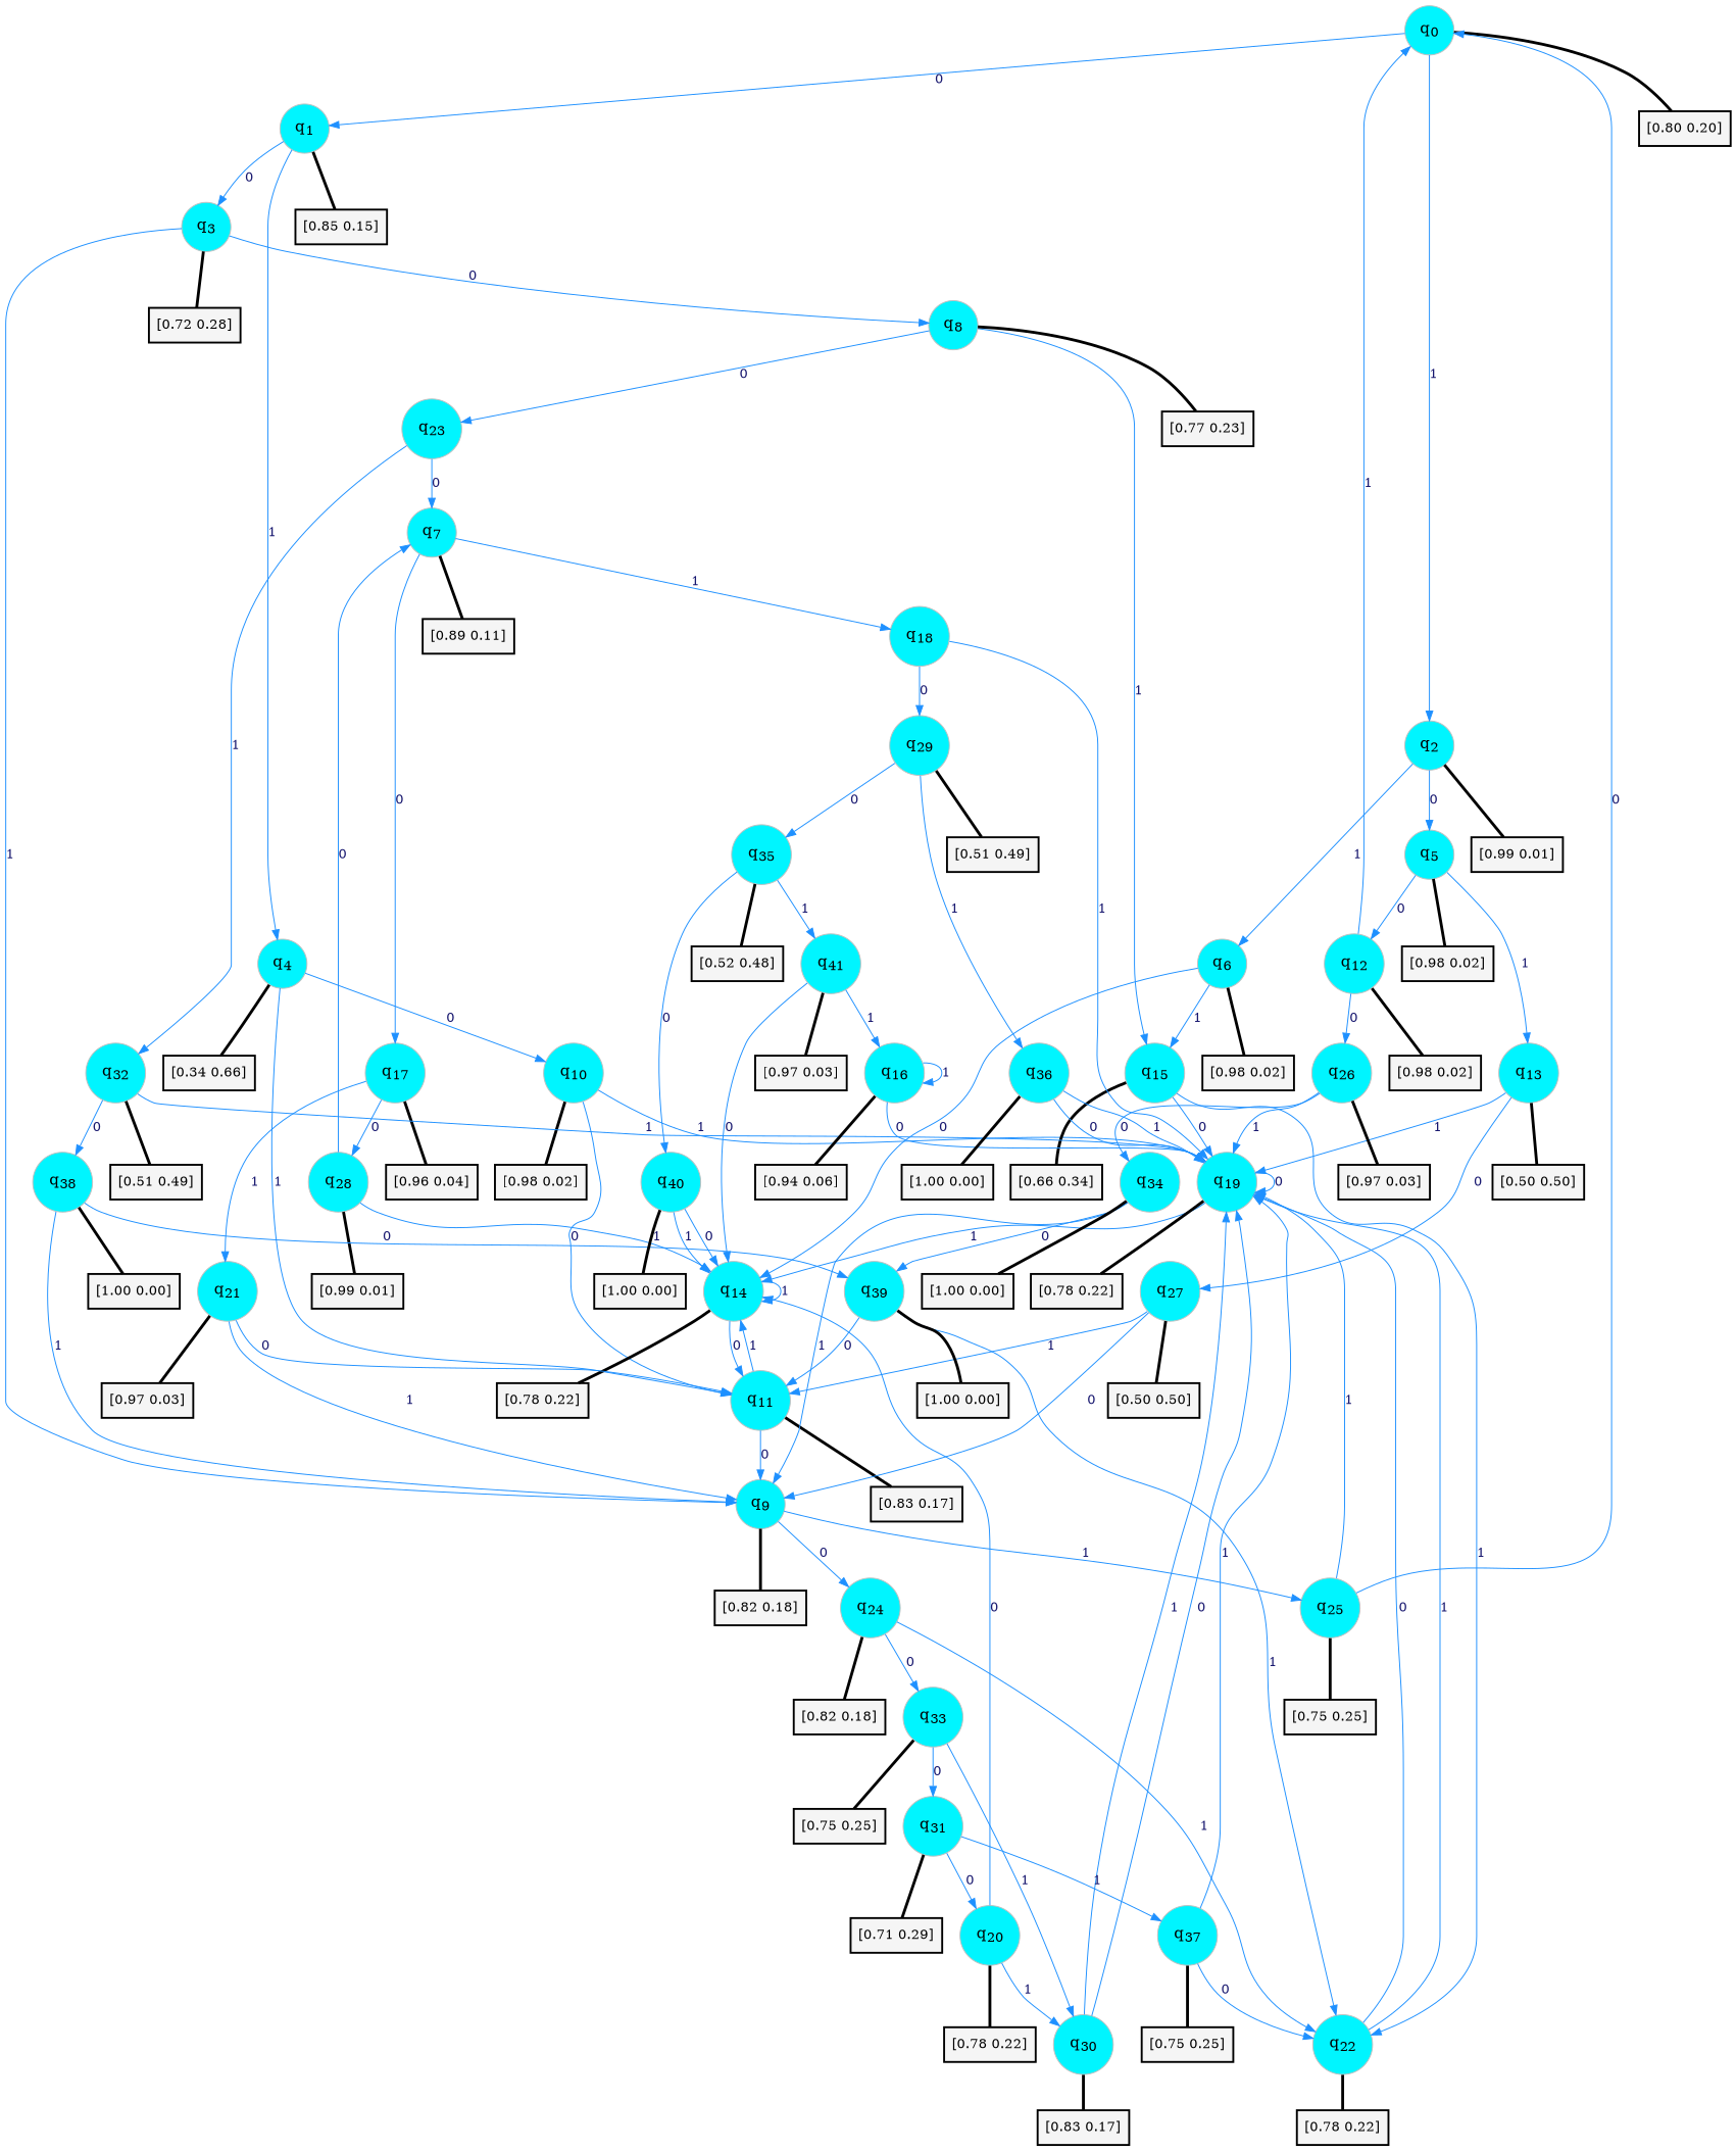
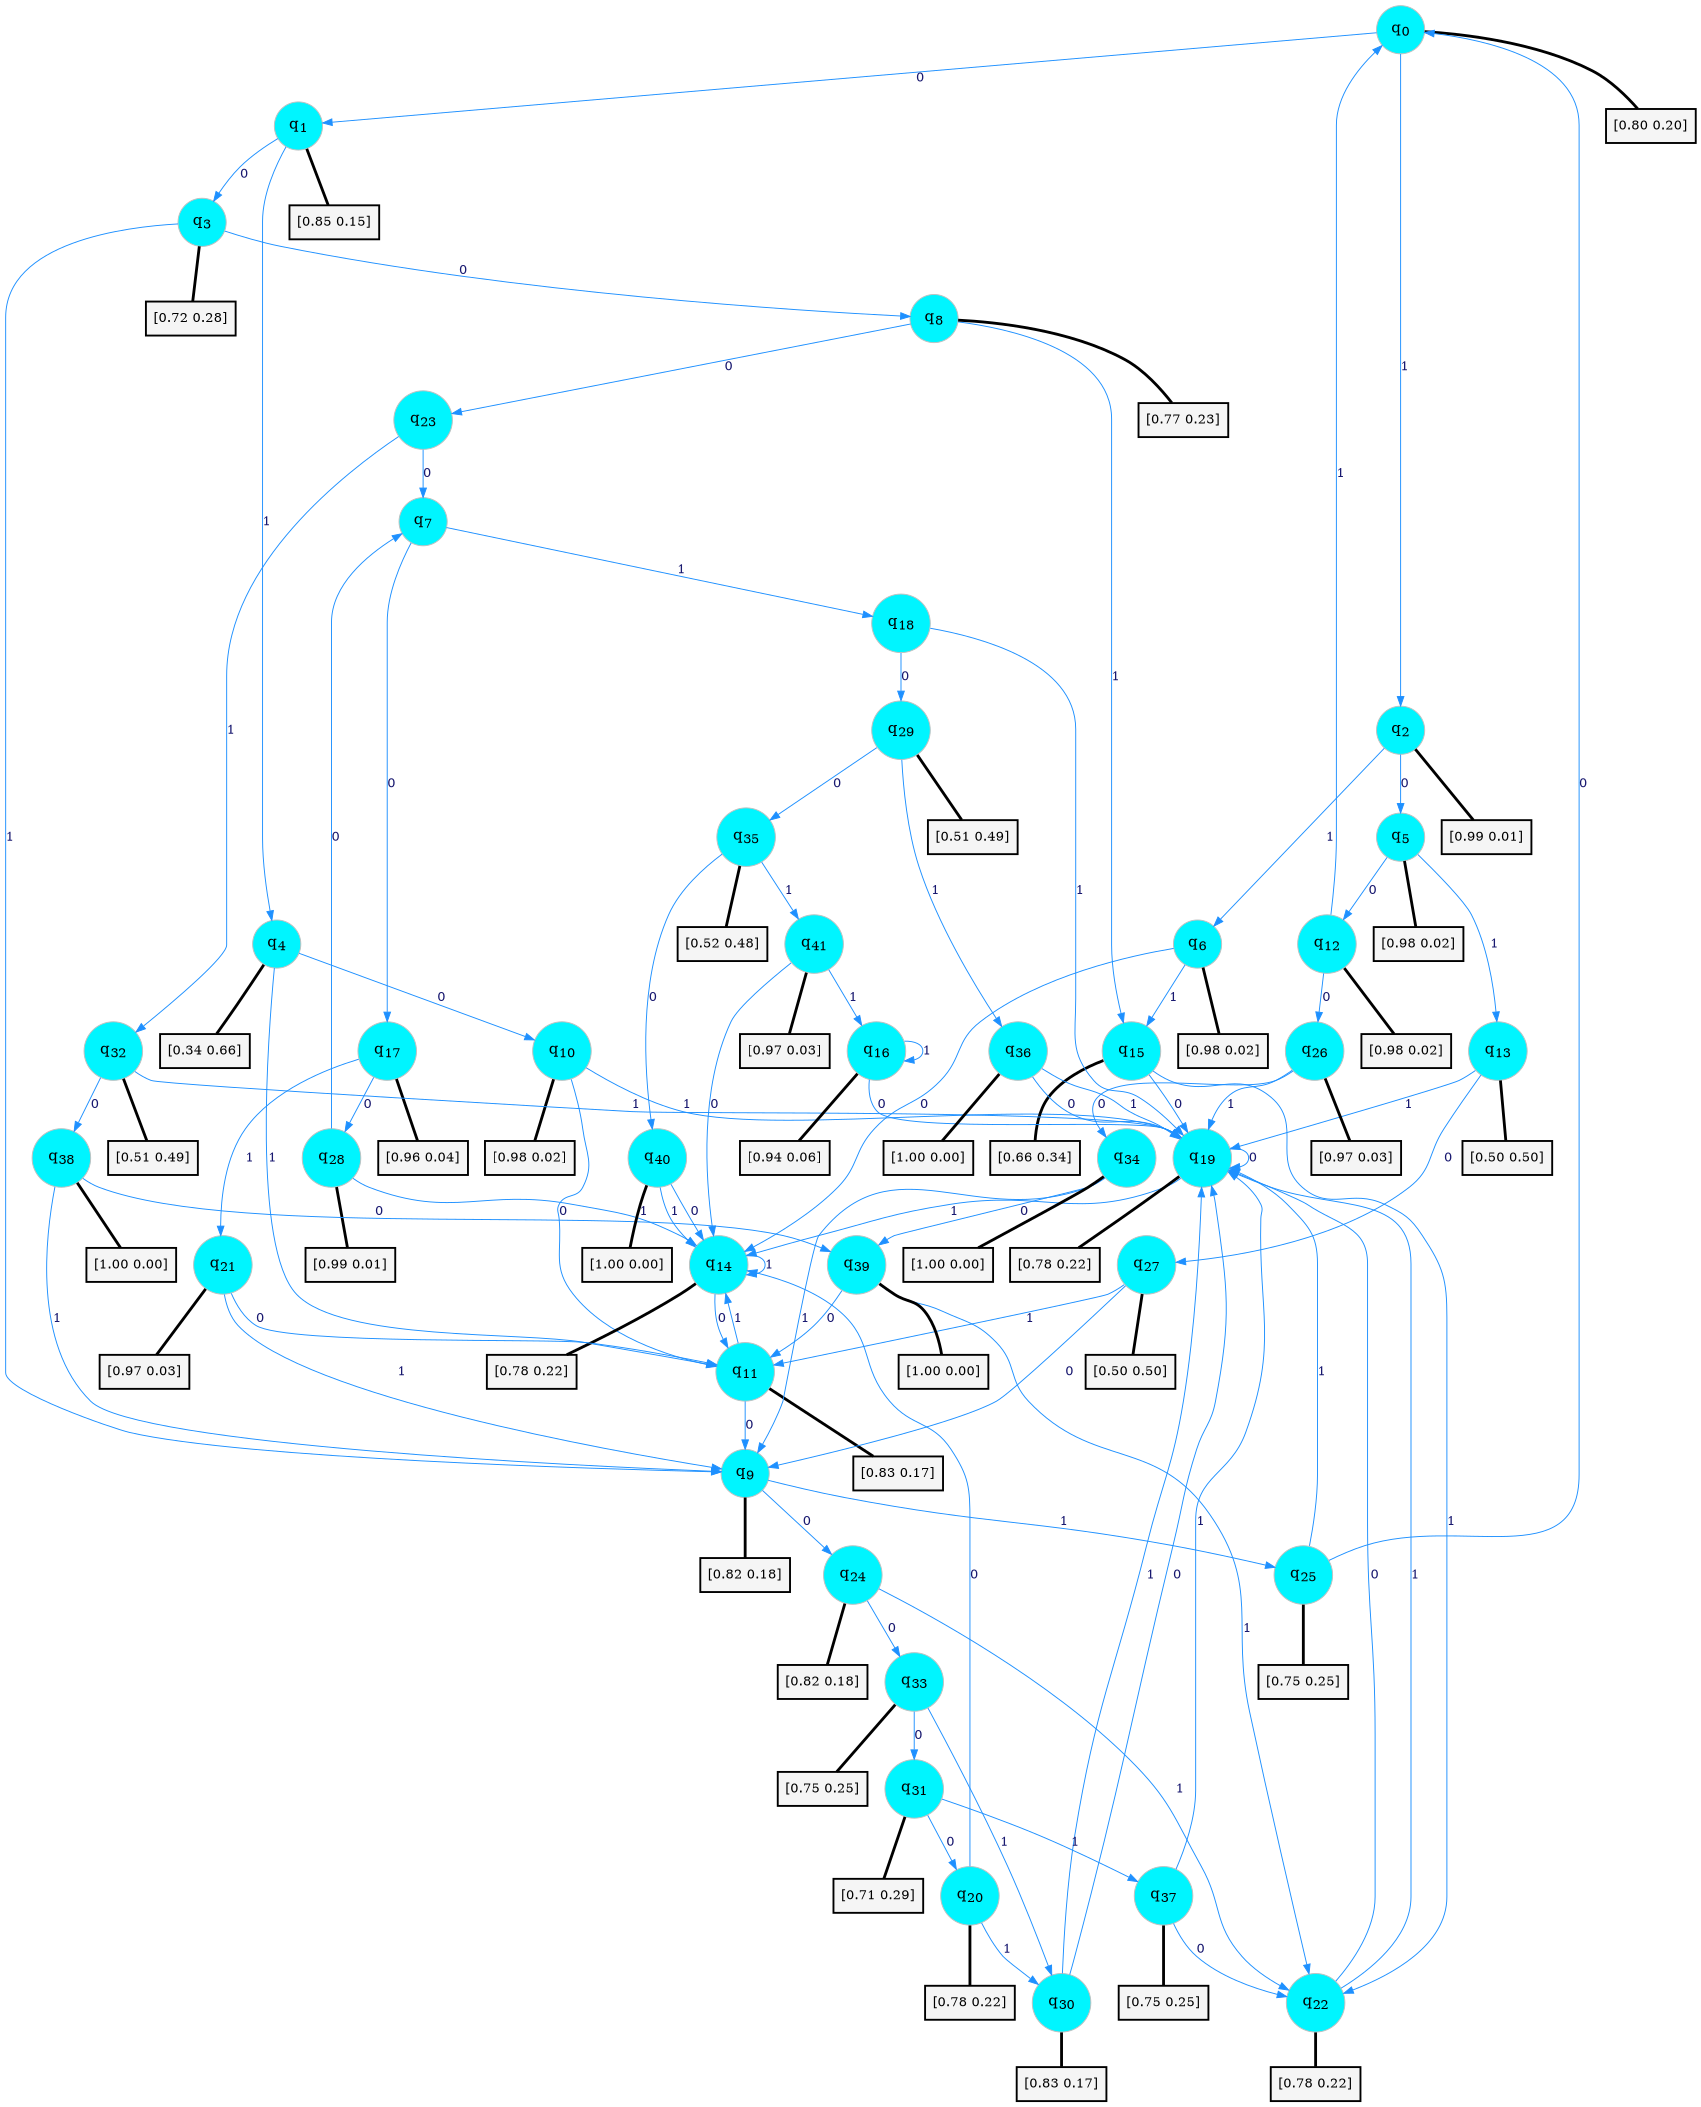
  digraph {
    fontname="DejaVu Serif"
    rankdir=TD
    node [color=gray fillcolor=turquoise1 fontcolor=black fontname="DejaVu Serif" fontsize=16 fontweight=bold shape=circle style=filled]
    edge [arrowsize=1 color=dodgerblue1 fontcolor=midnightblue fontname="DejaVu Serif" fontweight=bold penwidth=1 style=solid weight=20]
    n1 [label=<q<SUB>0</SUB>>]
    n2 [label=<q<SUB>1</SUB>>]
    n3 [label=<q<SUB>2</SUB>>]
    n4 [color=black fillcolor=whitesmoke fontsize=14 label="[0.80 0.20]" penwidth=2 shape=box]
    n5 [label=<q<SUB>3</SUB>>]
    n6 [label=<q<SUB>4</SUB>>]
    n7 [color=black fillcolor=whitesmoke fontsize=14 label="[0.85 0.15]" penwidth=2 shape=box]
    n8 [label=<q<SUB>5</SUB>>]
    n9 [label=<q<SUB>6</SUB>>]
    n10 [color=black fillcolor=whitesmoke fontsize=14 label="[0.99 0.01]" penwidth=2 shape=box]
    n11 [label=<q<SUB>8</SUB>>]
    n12 [label=<q<SUB>9</SUB>>]
    n13 [color=black fillcolor=whitesmoke fontsize=14 label="[0.72 0.28]" penwidth=2 shape=box]
    n14 [label=<q<SUB>10</SUB>>]
    n15 [label=<q<SUB>11</SUB>>]
    n16 [color=black fillcolor=whitesmoke fontsize=14 label="[0.34 0.66]" penwidth=2 shape=box]
    n17 [label=<q<SUB>12</SUB>>]
    n18 [label=<q<SUB>13</SUB>>]
    n19 [color=black fillcolor=whitesmoke fontsize=14 label="[0.98 0.02]" penwidth=2 shape=box]
    n20 [label=<q<SUB>14</SUB>>]
    n21 [label=<q<SUB>15</SUB>>]
    n22 [color=black fillcolor=whitesmoke fontsize=14 label="[0.98 0.02]" penwidth=2 shape=box]
    n23 [label=<q<SUB>23</SUB>>]
    n24 [color=black fillcolor=whitesmoke fontsize=14 label="[0.77 0.23]" penwidth=2 shape=box]
    n25 [label=<q<SUB>24</SUB>>]
    n26 [label=<q<SUB>25</SUB>>]
    n27 [color=black fillcolor=whitesmoke fontsize=14 label="[0.82 0.18]" penwidth=2 shape=box]
    n28 [label=<q<SUB>19</SUB>>]
    n29 [color=black fillcolor=whitesmoke fontsize=14 label="[0.98 0.02]" penwidth=2 shape=box]
    n30 [color=black fillcolor=whitesmoke fontsize=14 label="[0.83 0.17]" penwidth=2 shape=box]
    n31 [label=<q<SUB>26</SUB>>]
    n32 [color=black fillcolor=whitesmoke fontsize=14 label="[0.98 0.02]" penwidth=2 shape=box]
    n33 [label=<q<SUB>27</SUB>>]
    n34 [color=black fillcolor=whitesmoke fontsize=14 label="[0.50 0.50]" penwidth=2 shape=box]
    n35 [color=black fillcolor=whitesmoke fontsize=14 label="[0.78 0.22]" penwidth=2 shape=box]
    n36 [label=<q<SUB>22</SUB>>]
    n37 [color=black fillcolor=whitesmoke fontsize=14 label="[0.66 0.34]" penwidth=2 shape=box]
    n38 [label=<q<SUB>7</SUB>>]
    n39 [label=<q<SUB>17</SUB>>]
    n40 [label=<q<SUB>18</SUB>>]
-   n41 [color=black fillcolor=whitesmoke fontsize=14 label="[0.89 0.11]" penwidth=2 shape=box]
    n42 [label=<q<SUB>21</SUB>>]
    n43 [label=<q<SUB>28</SUB>>]
    n44 [color=black fillcolor=whitesmoke fontsize=14 label="[0.96 0.04]" penwidth=2 shape=box]
    n45 [label=<q<SUB>29</SUB>>]
    n46 [label=<q<SUB>32</SUB>>]
    n47 [label=<q<SUB>33</SUB>>]
    n48 [color=black fillcolor=whitesmoke fontsize=14 label="[0.82 0.18]" penwidth=2 shape=box]
    n49 [color=black fillcolor=whitesmoke fontsize=14 label="[0.75 0.25]" penwidth=2 shape=box]
    n50 [color=black fillcolor=whitesmoke fontsize=14 label="[0.78 0.22]" penwidth=2 shape=box]
    n51 [label=<q<SUB>34</SUB>>]
    n52 [color=black fillcolor=whitesmoke fontsize=14 label="[0.97 0.03]" penwidth=2 shape=box]
    n53 [color=black fillcolor=whitesmoke fontsize=14 label="[0.50 0.50]" penwidth=2 shape=box]
    n54 [color=black fillcolor=whitesmoke fontsize=14 label="[0.78 0.22]" penwidth=2 shape=box]
    n55 [label=<q<SUB>16</SUB>>]
    n56 [color=black fillcolor=whitesmoke fontsize=14 label="[0.94 0.06]" penwidth=2 shape=box]
    n57 [color=black fillcolor=whitesmoke fontsize=14 label="[0.97 0.03]" penwidth=2 shape=box]
    n58 [color=black fillcolor=whitesmoke fontsize=14 label="[0.99 0.01]" penwidth=2 shape=box]
    n59 [label=<q<SUB>35</SUB>>]
    n60 [label=<q<SUB>36</SUB>>]
    n61 [color=black fillcolor=whitesmoke fontsize=14 label="[0.51 0.49]" penwidth=2 shape=box]
    n62 [label=<q<SUB>20</SUB>>]
    n63 [label=<q<SUB>30</SUB>>]
    n64 [color=black fillcolor=whitesmoke fontsize=14 label="[0.78 0.22]" penwidth=2 shape=box]
    n65 [color=black fillcolor=whitesmoke fontsize=14 label="[0.83 0.17]" penwidth=2 shape=box]
    n66 [label=<q<SUB>38</SUB>>]
    n67 [color=black fillcolor=whitesmoke fontsize=14 label="[0.51 0.49]" penwidth=2 shape=box]
    n68 [label=<q<SUB>31</SUB>>]
    n69 [color=black fillcolor=whitesmoke fontsize=14 label="[0.75 0.25]" penwidth=2 shape=box]
    n70 [label=<q<SUB>39</SUB>>]
    n71 [color=black fillcolor=whitesmoke fontsize=14 label="[1.00 0.00]" penwidth=2 shape=box]
    n72 [label=<q<SUB>40</SUB>>]
    n73 [label=<q<SUB>41</SUB>>]
    n74 [color=black fillcolor=whitesmoke fontsize=14 label="[0.52 0.48]" penwidth=2 shape=box]
    n75 [color=black fillcolor=whitesmoke fontsize=14 label="[1.00 0.00]" penwidth=2 shape=box]
    n76 [label=<q<SUB>37</SUB>>]
    n77 [color=black fillcolor=whitesmoke fontsize=14 label="[0.71 0.29]" penwidth=2 shape=box]
    n78 [color=black fillcolor=whitesmoke fontsize=14 label="[0.75 0.25]" penwidth=2 shape=box]
    n79 [color=black fillcolor=whitesmoke fontsize=14 label="[1.00 0.00]" penwidth=2 shape=box]
    n80 [color=black fillcolor=whitesmoke fontsize=14 label="[1.00 0.00]" penwidth=2 shape=box]
    n81 [color=black fillcolor=whitesmoke fontsize=14 label="[1.00 0.00]" penwidth=2 shape=box]
    n82 [color=black fillcolor=whitesmoke fontsize=14 label="[0.97 0.03]" penwidth=2 shape=box]
    n1 -> n2 [label=0]
    n1 -> n3 [label=1]
    n1 -> n4 [arrowhead=none color=black penwidth=3]
    n2 -> n5 [label=0]
    n2 -> n6 [label=1]
    n2 -> n7 [arrowhead=none color=black penwidth=3]
    n3 -> n8 [label=0]
    n3 -> n9 [label=1]
    n3 -> n10 [arrowhead=none color=black penwidth=3]
    n5 -> n11 [label=0]
    n5 -> n12 [label=1]
    n5 -> n13 [arrowhead=none color=black penwidth=3]
    n6 -> n14 [label=0]
    n6 -> n15 [label=1]
    n6 -> n16 [arrowhead=none color=black penwidth=3]
    n8 -> n17 [label=0]
    n8 -> n18 [label=1]
    n8 -> n19 [arrowhead=none color=black penwidth=3]
    n9 -> n20 [label=0]
    n9 -> n21 [label=1]
    n9 -> n22 [arrowhead=none color=black penwidth=3]
    n11 -> n21 [label=1]
    n11 -> n23 [label=0]
    n11 -> n24 [arrowhead=none color=black penwidth=3]
    n12 -> n25 [label=0]
    n12 -> n26 [label=1]
    n12 -> n27 [arrowhead=none color=black penwidth=3]
    n14 -> n15 [label=0]
    n14 -> n28 [label=1]
    n14 -> n29 [arrowhead=none color=black penwidth=3]
    n15 -> n12 [label=0]
    n15 -> n20 [label=1]
    n15 -> n30 [arrowhead=none color=black penwidth=3]
    n17 -> n1 [label=1]
    n17 -> n31 [label=0]
    n17 -> n32 [arrowhead=none color=black penwidth=3]
    n18 -> n28 [label=1]
    n18 -> n33 [label=0]
    n18 -> n34 [arrowhead=none color=black penwidth=3]
    n20 -> n15 [label=0]
    n20 -> n20 [label=1]
    n20 -> n35 [arrowhead=none color=black penwidth=3]
    n21 -> n28 [label=0]
    n21 -> n36 [label=1]
    n21 -> n37 [arrowhead=none color=black penwidth=3]
    n23 -> n38 [label=0]
    n23 -> n46 [label=1]
    n25 -> n36 [label=1]
    n25 -> n47 [label=0]
    n25 -> n48 [arrowhead=none color=black penwidth=3]
    n26 -> n1 [label=0]
    n26 -> n28 [label=1]
    n26 -> n49 [arrowhead=none color=black penwidth=3]
    n28 -> n20 [label=1]
    n28 -> n28 [label=0]
    n28 -> n50 [arrowhead=none color=black penwidth=3]
    n31 -> n28 [label=1]
    n31 -> n51 [label=0]
    n31 -> n52 [arrowhead=none color=black penwidth=3]
    n33 -> n12 [label=0]
    n33 -> n15 [label=1]
    n33 -> n53 [arrowhead=none color=black penwidth=3]
    n36 -> n28 [label=0]
    n36 -> n28 [label=1]
    n36 -> n54 [arrowhead=none color=black penwidth=3]
    n38 -> n39 [label=0]
    n38 -> n40 [label=1]
-   n38 -> n41 [arrowhead=none color=black penwidth=3]
    n39 -> n42 [label=1]
    n39 -> n43 [label=0]
    n39 -> n44 [arrowhead=none color=black penwidth=3]
    n40 -> n28 [label=1]
    n40 -> n45 [label=0]
    n42 -> n12 [label=1]
    n42 -> n15 [label=0]
    n42 -> n57 [arrowhead=none color=black penwidth=3]
    n43 -> n20 [label=1]
    n43 -> n38 [label=0]
    n43 -> n58 [arrowhead=none color=black penwidth=3]
    n45 -> n59 [label=0]
    n45 -> n60 [label=1]
    n45 -> n61 [arrowhead=none color=black penwidth=3]
    n46 -> n28 [label=1]
    n46 -> n66 [label=0]
    n46 -> n67 [arrowhead=none color=black penwidth=3]
    n47 -> n63 [label=1]
    n47 -> n68 [label=0]
    n47 -> n69 [arrowhead=none color=black penwidth=3]
    n51 -> n12 [label=1]
    n51 -> n70 [label=0]
    n51 -> n71 [arrowhead=none color=black penwidth=3]
    n55 -> n28 [label=0]
    n55 -> n55 [label=1]
    n55 -> n56 [arrowhead=none color=black penwidth=3]
    n59 -> n72 [label=0]
    n59 -> n73 [label=1]
    n59 -> n74 [arrowhead=none color=black penwidth=3]
    n60 -> n28 [label=0]
    n60 -> n28 [label=1]
    n60 -> n75 [arrowhead=none color=black penwidth=3]
    n62 -> n20 [label=0]
    n62 -> n63 [label=1]
    n62 -> n64 [arrowhead=none color=black penwidth=3]
    n63 -> n28 [label=0]
    n63 -> n28 [label=1]
    n63 -> n65 [arrowhead=none color=black penwidth=3]
    n66 -> n12 [label=1]
    n66 -> n70 [label=0]
    n66 -> n79 [arrowhead=none color=black penwidth=3]
    n68 -> n62 [label=0]
    n68 -> n76 [label=1]
    n68 -> n77 [arrowhead=none color=black penwidth=3]
    n70 -> n15 [label=0]
    n70 -> n36 [label=1]
    n70 -> n80 [arrowhead=none color=black penwidth=3]
    n72 -> n20 [label=0]
    n72 -> n20 [label=1]
    n72 -> n81 [arrowhead=none color=black penwidth=3]
    n73 -> n20 [label=0]
    n73 -> n55 [label=1]
    n73 -> n82 [arrowhead=none color=black penwidth=3]
    n76 -> n28 [label=1]
    n76 -> n36 [label=0]
    n76 -> n78 [arrowhead=none color=black penwidth=3]
  }
